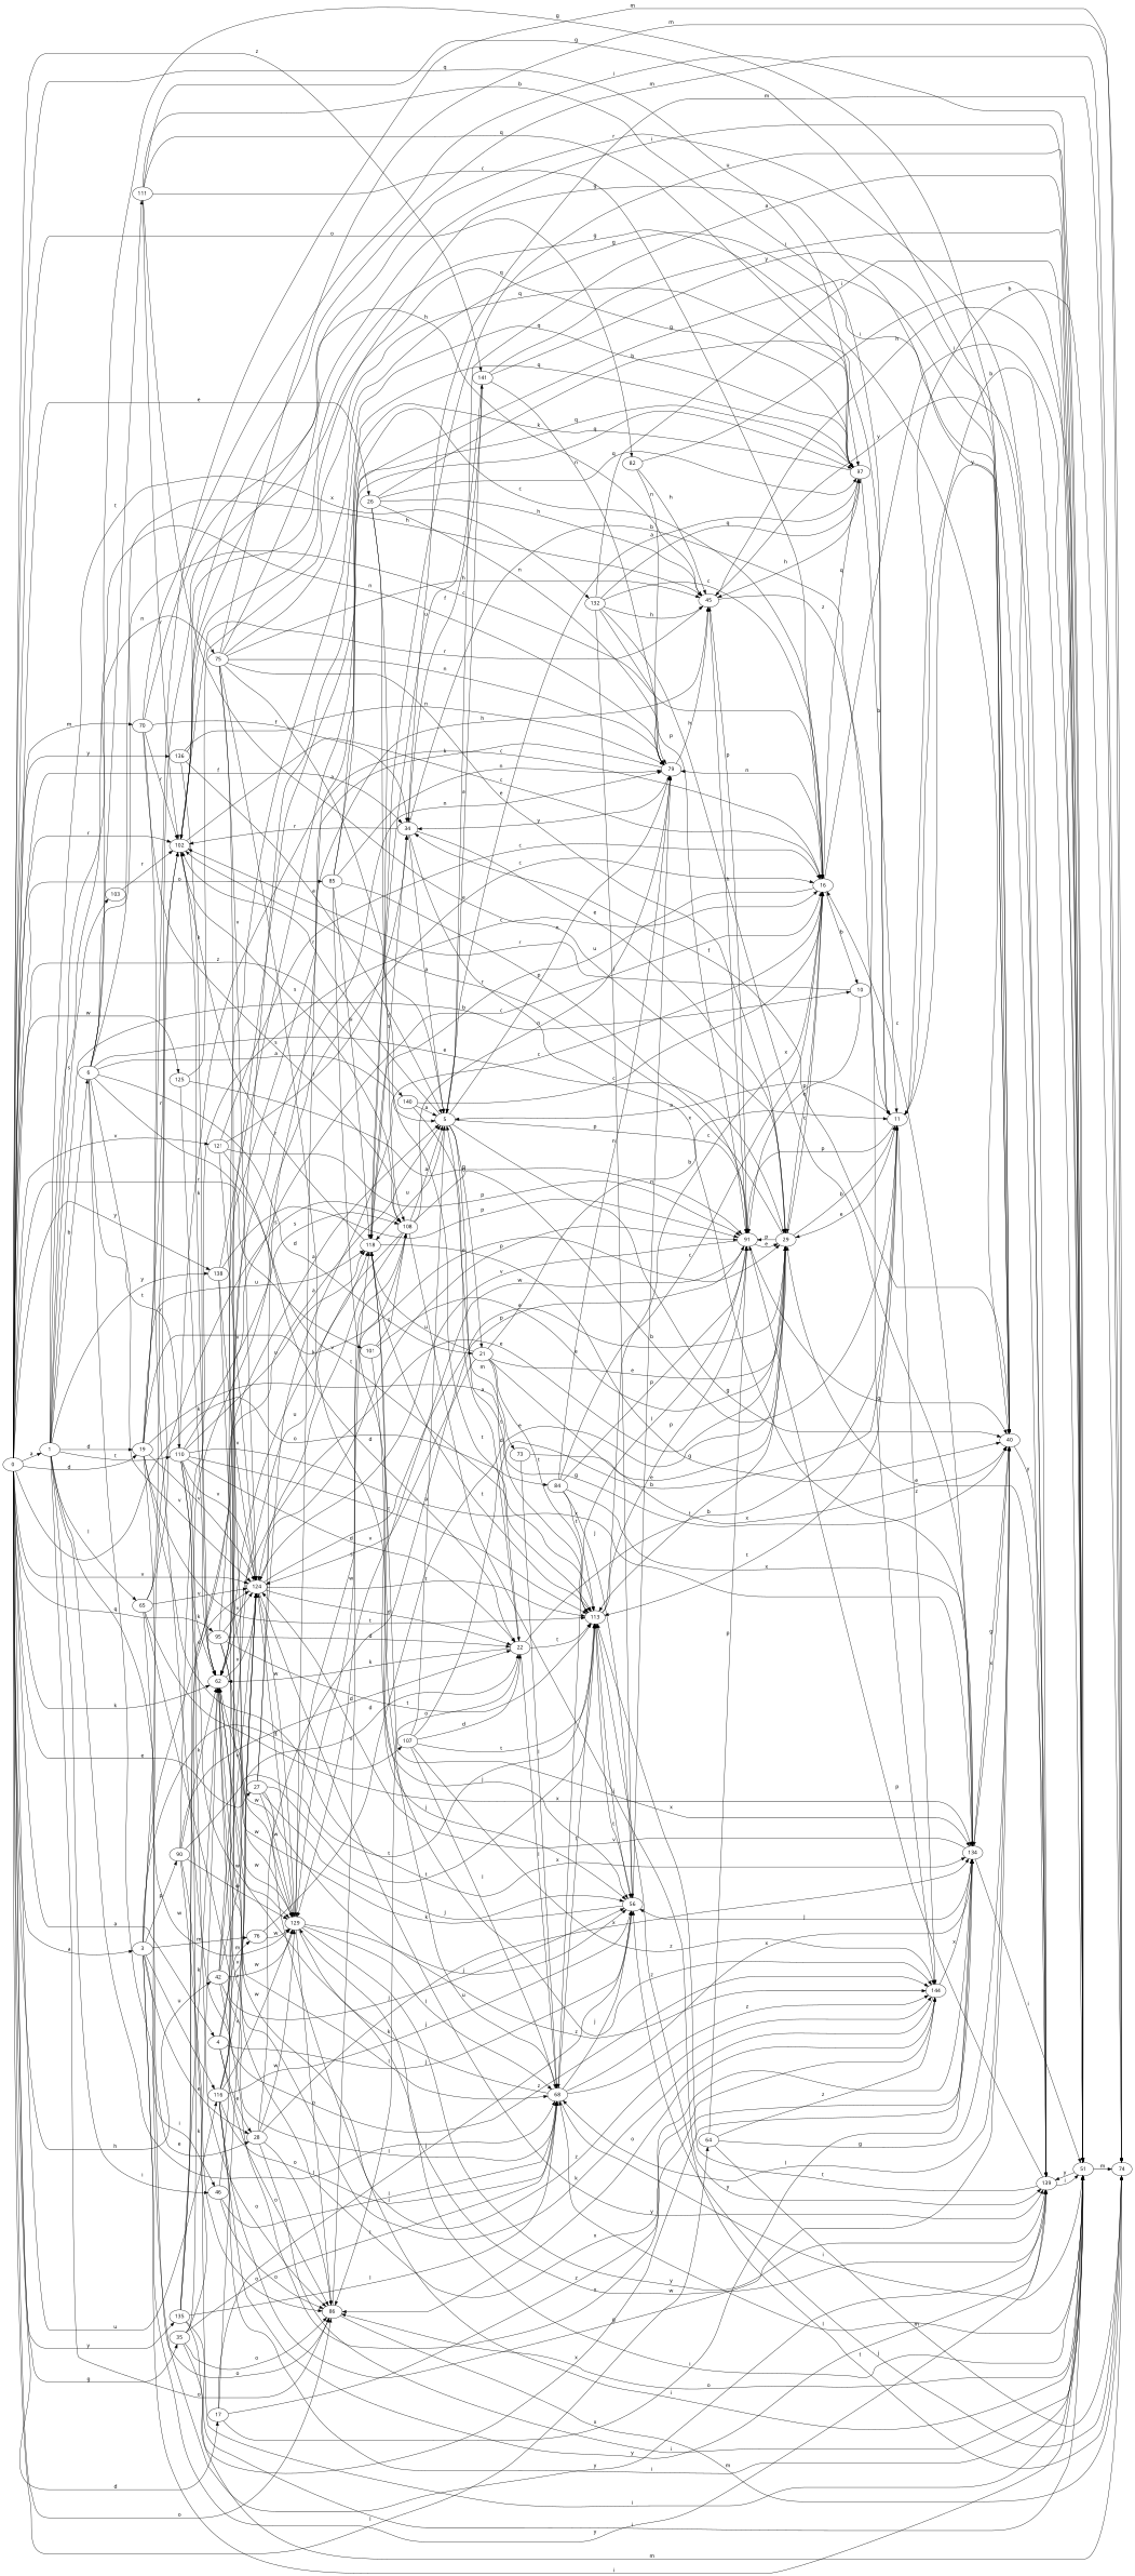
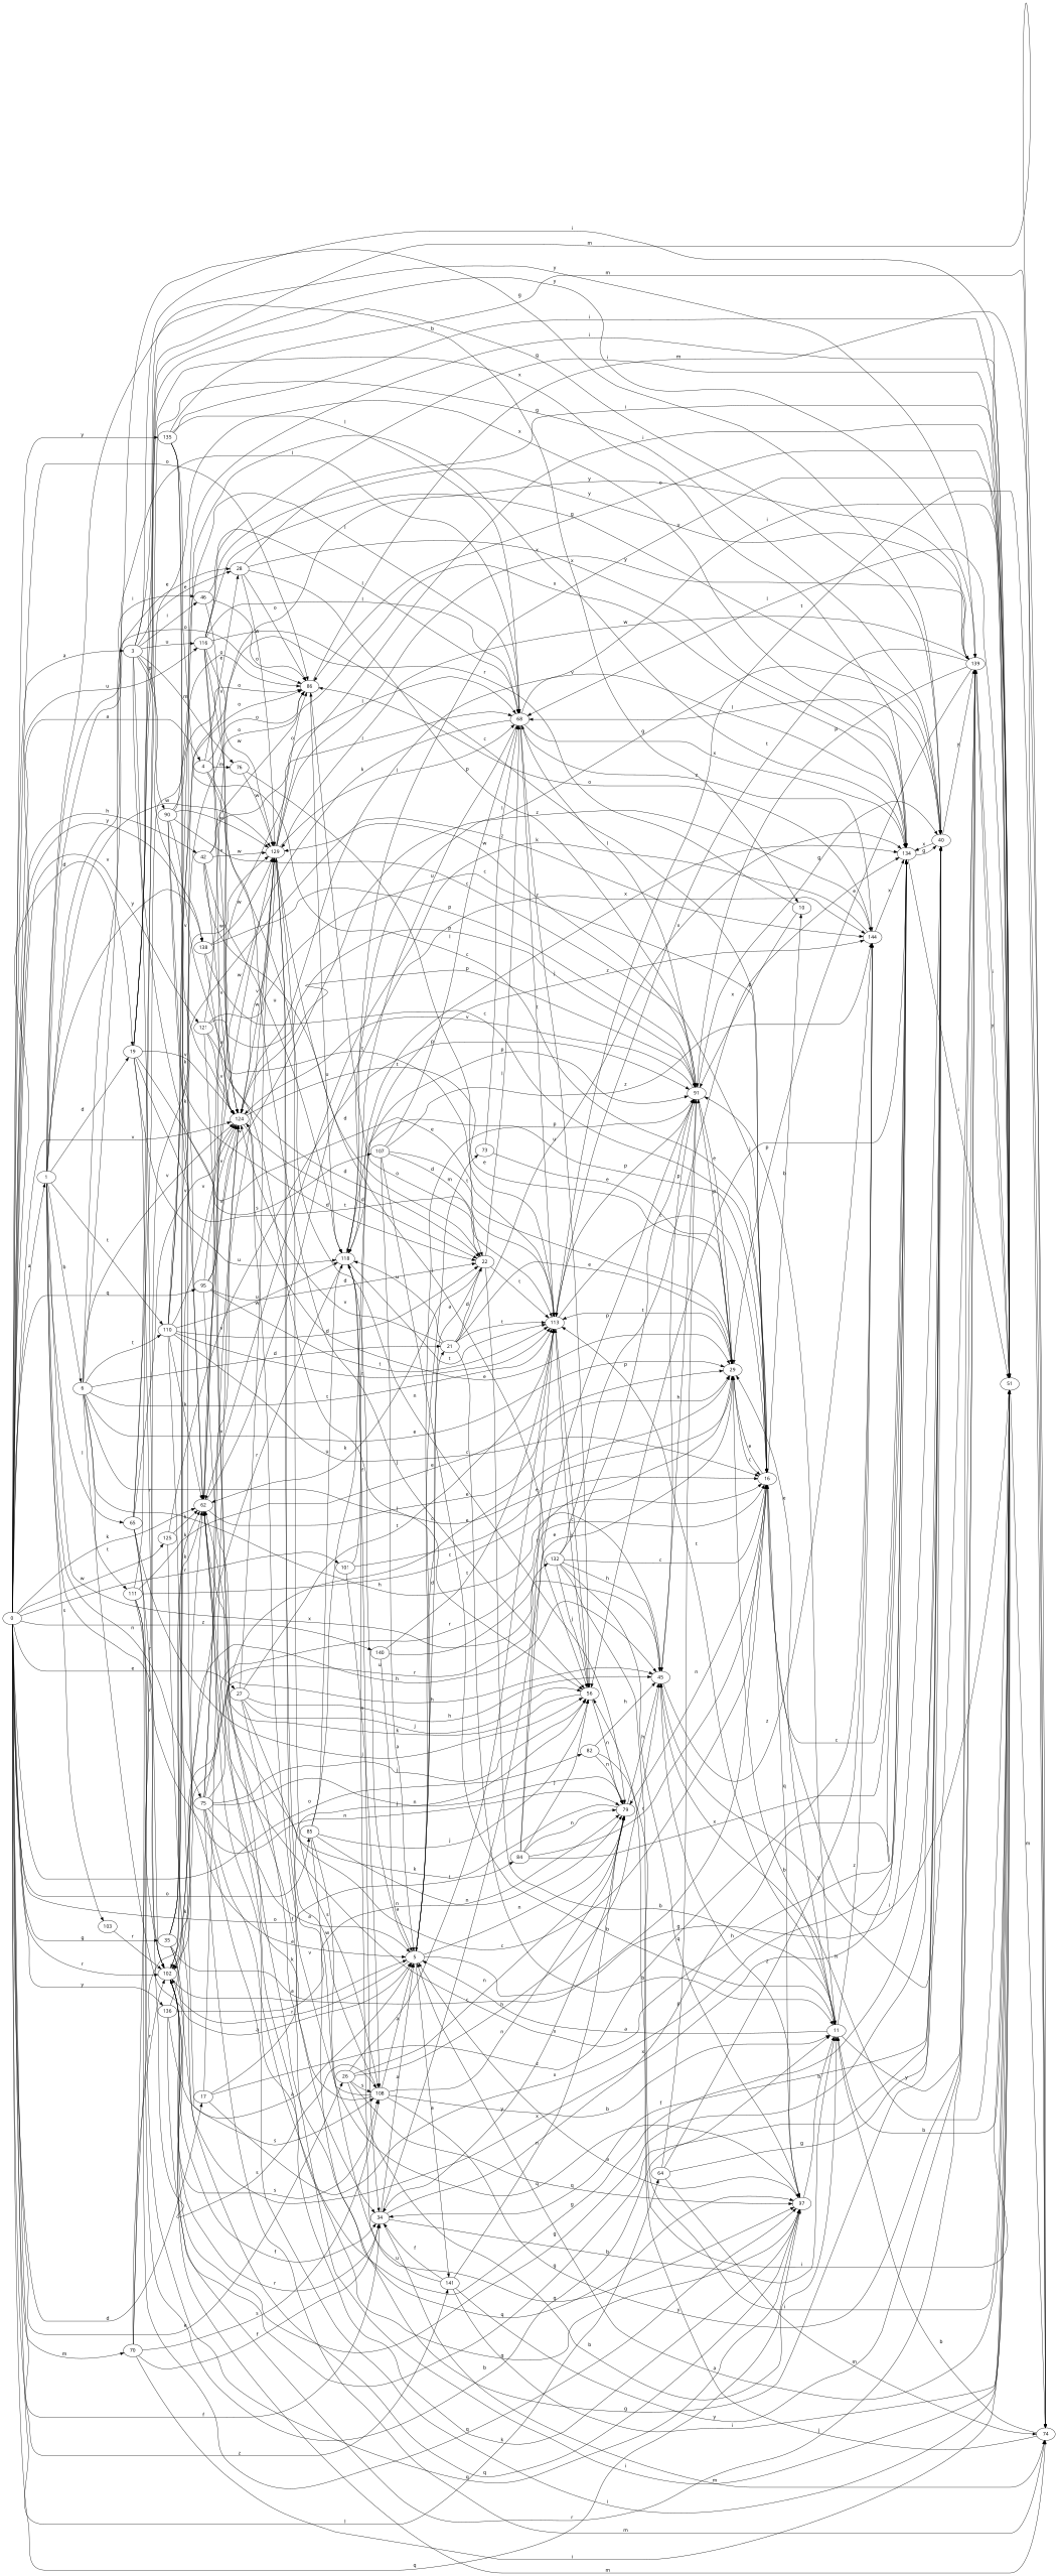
  strict digraph {
    fontname="Noto Sans"
    rankdir=LR
    node [fontname="Noto Sans"]
    edge [fontname="Noto Sans"]
    0
    1
    3
    4
    17
    19
    26
    27
    34
    35
    42
    62
    64
    70
    82
    84
    85
    86
    95
    97
    101
    102
    116
    121
    124
    125
    135
    136
    138
    140
    141
    6
    10
    46
    65
    68
    75
    79
    103
    110
    129
    132
    28
    51
    n45 [label=76]
    90
    107
    108
    139
    56
    144
    134
    40
    118
    29
    113
    74
    45
    11
    16
    5
    22
    91
    21
    111
    73
    0 -> 1 [label=a]
    0 -> 3 [label=a]
    0 -> 4 [label=a]
    0 -> 17 [label=d]
    0 -> 19 [label=d]
    0 -> 26 [label=e]
    0 -> 27 [label=e]
    0 -> 34 [label=f]
    0 -> 35 [label=g]
    0 -> 42 [label=h]
    0 -> 62 [label=k]
    0 -> 64 [label=l]
    0 -> 70 [label=m]
    0 -> 82 [label=o]
    0 -> 84 [label=o]
    0 -> 85 [label=o]
    0 -> 86 [label=o]
    0 -> 95 [label=q]
    0 -> 97 [label=q]
    0 -> 101 [label=r]
    0 -> 102 [label=r]
    0 -> 116 [label=u]
    0 -> 121 [label=v]
    0 -> 124 [label=v]
    0 -> 125 [label=w]
    0 -> 135 [label=y]
    0 -> 136 [label=y]
    0 -> 138 [label=y]
    0 -> 140 [label=z]
    0 -> 141 [label=z]
    1 -> 19 [label=d]
    1 -> 86 [label=o]
    1 -> 138 [label=y]
    1 -> 6 [label=b]
    1 -> 10 [label=b]
    1 -> 46 [label=i]
    1 -> 65 [label=l]
    1 -> 68 [label=l]
    1 -> 75 [label=n]
    1 -> 79 [label=n]
    1 -> 103 [label=s]
    1 -> 110 [label=t]
    1 -> 129 [label=w]
    1 -> 132 [label=x]
    3 -> 116 [label=u]
    3 -> 124 [label=v]
    3 -> 46 [label=i]
    3 -> 28 [label=e]
    3 -> 51 [label=i]
    3 -> n45 [label=m]
    3 -> 90 [label=p]
    3 -> 107 [label=s]
    3 -> 108 [label=s]
    3 -> 139 [label=y]
    4 -> 86 [label=o]
    4 -> 79 [label=n]
    4 -> 28 [label=e]
    4 -> n45 [label=m]
    4 -> 56 [label=j]
    17 -> 124 [label=v]
    17 -> 56 [label=j]
    17 -> 144 [label=z]
    17 -> 134 [label=x]
    19 -> 102 [label=r]
    19 -> 124 [label=v]
    19 -> 139 [label=y]
    19 -> 134 [label=x]
    19 -> 40 [label=g]
    19 -> 118 [label=u]
    19 -> 29 [label=e]
    19 -> 113 [label=t]
    19 -> 74 [label=m]
    26 -> 97 [label=q]
    26 -> 79 [label=n]
    26 -> 108 [label=s]
    26 -> 113 [label=t]
    26 -> 45 [label=h]
    26 -> 11 [label=b]
    27 -> 129 [label=w]
    27 -> 51 [label=i]
    27 -> 56 [label=j]
    27 -> 113 [label=t]
    27 -> 45 [label=h]
    27 -> 16 [label=c]
    34 -> 102 [label=r]
    34 -> 134 [label=x]
    34 -> 29 [label=e]
    34 -> 74 [label=m]
    34 -> 11 [label=b]
    34 -> 5 [label=a]
+   35 -> 34 [label=f]
    35 -> 62 [label=k]
    35 -> 86 [label=o]
    35 -> 68 [label=l]
    35 -> 134 [label=x]
    35 -> 5 [label=a]
    42 -> 124 [label=v]
    42 -> 68 [label=l]
    42 -> 129 [label=w]
    42 -> 134 [label=x]
    42 -> 118 [label=u]
    42 -> 22 [label=d]
    62 -> 124 [label=v]
    62 -> 68 [label=l]
    62 -> 144 [label=z]
    62 -> 134 [label=x]
    62 -> 29 [label=e]
    64 -> 144 [label=z]
    64 -> 40 [label=g]
    64 -> 74 [label=m]
    64 -> 91 [label=p]
    70 -> 34 [label=f]
    70 -> 102 [label=r]
    70 -> 51 [label=i]
    70 -> 108 [label=s]
    70 -> 144 [label=z]
    70 -> 45 [label=h]
    82 -> 79 [label=n]
    82 -> 51 [label=i]
    82 -> 45 [label=h]
    84 -> 79 [label=n]
    84 -> 56 [label=j]
    84 -> 134 [label=x]
    84 -> 113 [label=t]
    84 -> 16 [label=c]
    84 -> 91 [label=p]
    85 -> 97 [label=q]
    85 -> 79 [label=n]
    85 -> 56 [label=j]
    85 -> 40 [label=g]
    85 -> 118 [label=u]
    85 -> 91 [label=p]
    86 -> 118 [label=u]
    86 -> 74 [label=m]
    95 -> 97 [label=q]
    95 -> 124 [label=v]
    95 -> 129 [label=w]
    95 -> 144 [label=z]
    95 -> 113 [label=t]
    95 -> 22 [label=d]
    97 -> 62 [label=k]
    97 -> 45 [label=h]
    97 -> 11 [label=b]
    97 -> 5 [label=a]
    101 -> 108 [label=s]
    101 -> 144 [label=z]
    101 -> 29 [label=e]
    102 -> 62 [label=k]
    102 -> 108 [label=s]
    102 -> 40 [label=g]
    102 -> 74 [label=m]
    102 -> 16 [label=c]
    116 -> 97 [label=q]
    116 -> 124 [label=v]
    116 -> 68 [label=l]
    116 -> 129 [label=w]
    116 -> 51 [label=i]
    116 -> 139 [label=y]
    116 -> 56 [label=j]
    116 -> 40 [label=g]
    116 -> 16 [label=c]
    121 -> 34 [label=f]
    121 -> 124 [label=v]
-   124 -> 139 [label=y]
+   121 -> 139 [label=y]
    121 -> 16 [label=c]
    121 -> 22 [label=d]
    121 -> 91 [label=p]
    124 -> 129 [label=w]
    124 -> 29 [label=e]
    124 -> 113 [label=t]
    124 -> 22 [label=d]
    124 -> 91 [label=p]
    125 -> 62 [label=k]
    125 -> 97 [label=q]
    125 -> 91 [label=p]
    135 -> 62 [label=k]
    135 -> 68 [label=l]
    135 -> 51 [label=i]
    135 -> 74 [label=m]
    135 -> 16 [label=c]
    135 -> 5 [label=a]
    136 -> 62 [label=k]
    136 -> 79 [label=n]
    136 -> 40 [label=g]
    136 -> 5 [label=a]
    138 -> 124 [label=v]
    138 -> 129 [label=w]
    138 -> 16 [label=c]
    138 -> 91 [label=p]
    140 -> 113 [label=t]
    140 -> 16 [label=c]
    140 -> 5 [label=a]
    141 -> 34 [label=f]
    141 -> 79 [label=n]
    141 -> 51 [label=i]
    141 -> 139 [label=y]
    141 -> 118 [label=u]
    6 -> 124 [label=v]
    6 -> 110 [label=t]
    6 -> 28 [label=e]
    6 -> 40 [label=g]
    6 -> 29 [label=e]
    6 -> 113 [label=t]
    6 -> 45 [label=h]
    6 -> 16 [label=c]
    6 -> 5 [label=a]
    6 -> 21 [label=d]
    6 -> 111 [label=t]
    10 -> 102 [label=r]
    10 -> 91 [label=p]
    46 -> 86 [label=o]
    46 -> 124 [label=v]
    46 -> 68 [label=l]
    65 -> 86 [label=o]
    65 -> 97 [label=q]
    65 -> 102 [label=r]
    65 -> 124 [label=v]
    65 -> 56 [label=j]
    65 -> 134 [label=x]
    68 -> 62 [label=k]
    68 -> 51 [label=i]
    68 -> 56 [label=j]
    68 -> 144 [label=z]
    68 -> 134 [label=x]
    68 -> 118 [label=u]
    68 -> 113 [label=t]
    75 -> 124 [label=v]
    75 -> 79 [label=n]
    75 -> 129 [label=w]
    75 -> 51 [label=i]
    75 -> 56 [label=j]
    75 -> 40 [label=g]
    75 -> 29 [label=e]
    75 -> 74 [label=m]
    75 -> 45 [label=h]
    75 -> 5 [label=a]
    79 -> 34 [label=y]
    79 -> 62 [label=k]
    79 -> 45 [label=h]
    103 -> 102 [label=r]
    110 -> 62 [label=k]
    110 -> 86 [label=o]
    110 -> 124 [label=v]
    110 -> 129 [label=w]
    110 -> 108 [label=s]
    110 -> 134 [label=x]
    110 -> 118 [label=u]
    110 -> 113 [label=t]
    110 -> 16 [label=c]
    110 -> 22 [label=d]
    129 -> 86 [label=o]
    129 -> 97 [label=q]
    129 -> 124 [label=v]
    129 -> 68 [label=l]
    129 -> 51 [label=i]
    129 -> 108 [label=s]
    129 -> 139 [label=y]
    129 -> 56 [label=j]
    132 -> 97 [label=q]
    132 -> 51 [label=i]
    132 -> 56 [label=j]
    132 -> 134 [label=x]
    132 -> 45 [label=h]
    132 -> 16 [label=c]
    132 -> 91 [label=p]
    28 -> 86 [label=o]
    28 -> 129 [label=w]
    28 -> 51 [label=i]
    28 -> 134 [label=x]
    28 -> 91 [label=p]
    51 -> 86 [label=o]
    51 -> 68 [label=l]
    51 -> 139 [label=y]
    51 -> 118 [label=u]
    51 -> 74 [label=m]
    51 -> 45 [label=h]
    51 -> 11 [label=b]
    51 -> 5 [label=a]
    n45 -> 129 [label=w]
    n45 -> 29 [label=e]
    90 -> 62 [label=k]
    90 -> 86 [label=o]
    90 -> 129 [label=w]
    90 -> 51 [label=i]
    90 -> 113 [label=t]
    90 -> 16 [label=c]
    90 -> 22 [label=d]
    107 -> 68 [label=l]
    107 -> 144 [label=z]
    107 -> 113 [label=t]
    107 -> 11 [label=b]
    107 -> 5 [label=a]
    107 -> 22 [label=d]
    108 -> 62 [label=k]
    108 -> 124 [label=v]
    108 -> 79 [label=n]
    108 -> 129 [label=w]
    108 -> 139 [label=y]
    108 -> 11 [label=b]
    108 -> 5 [label=a]
    139 -> 102 [label=r]
    139 -> 129 [label=w]
    139 -> 51 [label=i]
    139 -> 29 [label=e]
    139 -> 113 [label=t]
    139 -> 91 [label=p]
    56 -> 62 [label=k]
    56 -> 79 [label=n]
    56 -> 113 [label=t]
    144 -> 62 [label=k]
    144 -> 86 [label=o]
    144 -> 134 [label=x]
    134 -> 124 [label=v]
    134 -> 51 [label=i]
    134 -> 56 [label=j]
    134 -> 40 [label=g]
    134 -> 16 [label=c]
    40 -> 34 [label=f]
    40 -> 68 [label=l]
    40 -> 139 [label=y]
    40 -> 134 [label=x]
    118 -> 34 [label=f]
    118 -> 102 [label=r]
    118 -> 134 [label=x]
    118 -> 40 [label=g]
    118 -> 113 [label=t]
    29 -> 102 [label=r]
    29 -> 113 [label=t]
    29 -> 11 [label=b]
    29 -> 16 [label=c]
    29 -> 91 [label=p]
    113 -> 56 [label=j]
    113 -> 16 [label=c]
    113 -> 91 [label=p]
    74 -> 56 [label=j]
    74 -> 113 [label=t]
    74 -> 11 [label=b]
    45 -> 102 [label=r]
    45 -> 139 [label=y]
    45 -> 144 [label=z]
    45 -> 91 [label=p]
    11 -> 139 [label=y]
    11 -> 144 [label=z]
    11 -> 29 [label=e]
    11 -> 113 [label=t]
    11 -> 5 [label=a]
    11 -> 91 [label=p]
    16 -> 97 [label=q]
    16 -> 10 [label=b]
    16 -> 79 [label=n]
    16 -> 51 [label=i]
    16 -> 118 [label=u]
    16 -> 29 [label=e]
    5 -> 102 [label=r]
    5 -> 141 [label=a]
    5 -> 79 [label=n]
    5 -> 40 [label=g]
    5 -> 118 [label=u]
    5 -> 91 [label=p]
    5 -> 21 [label=d]
    5 -> 73 [label=m]
    22 -> 62 [label=k]
    22 -> 86 [label=o]
    22 -> 68 [label=l]
    22 -> 113 [label=t]
    22 -> 11 [label=b]
    22 -> 5 [label=a]
    91 -> 124 [label=v]
    91 -> 68 [label=l]
    91 -> 129 [label=w]
    91 -> 40 [label=g]
    91 -> 29 [label=e]
    91 -> 45 [label=h]
    21 -> 124 [label=v]
-   21 -> 40 [label=x]
+   21 -> 134 [label=x]
    21 -> 118 [label=u]
    21 -> 29 [label=e]
    21 -> 113 [label=t]
    21 -> 11 [label=b]
    21 -> 22 [label=d]
    111 -> 97 [label=q]
    111 -> 102 [label=r]
    111 -> 40 [label=g]
    111 -> 29 [label=e]
    111 -> 11 [label=b]
    111 -> 16 [label=c]
    73 -> 68 [label=l]
    73 -> 29 [label=e]
  }
